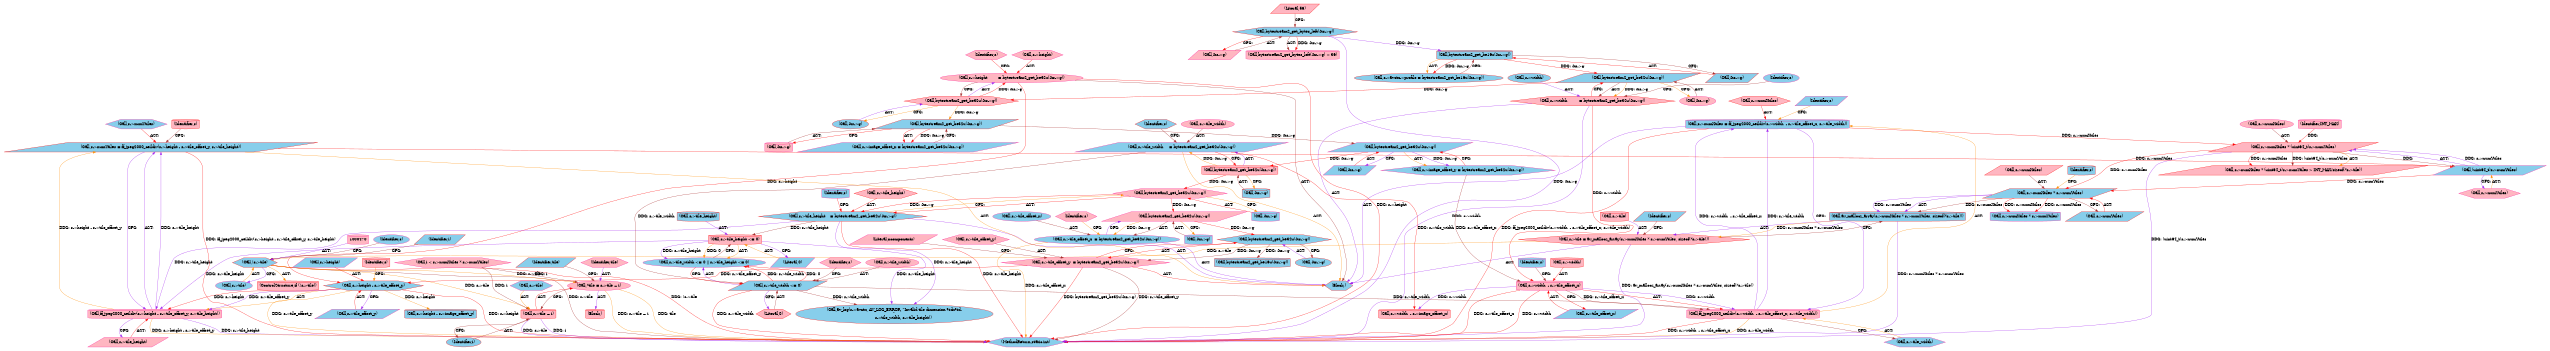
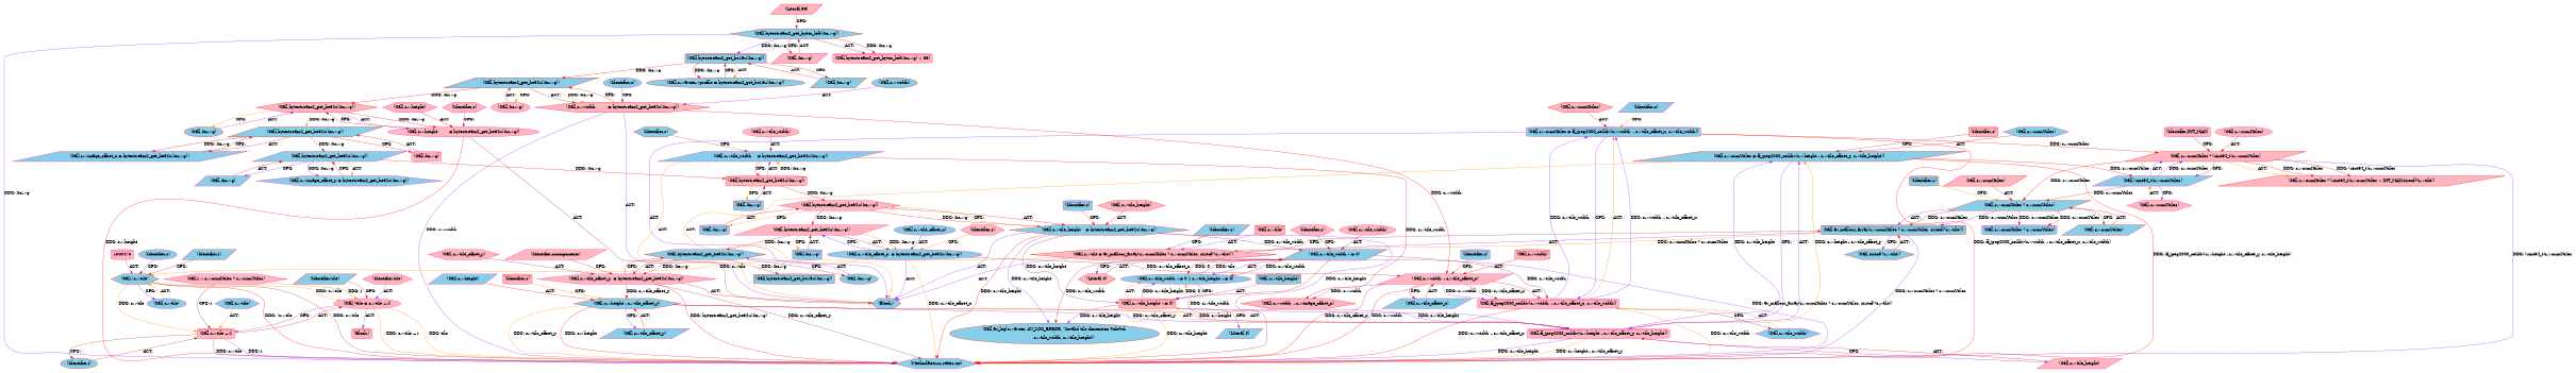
  digraph {
    node [color=deeppink fillcolor=skyblue shape=hexagon style=filled]
    edge [color=red]
    n1 [color=red label="(Call,av_mallocz_array(s->numXtiles * s->numYtiles, sizeof(*s->tile)))" shape=cylinder]
    n2 [color=red fillcolor=lightpink label="(Call,s->tile = av_mallocz_array(s->numXtiles * s->numYtiles, sizeof(*s->tile)))"]
+   n3 [color=red label="(Call,sizeof(*s->tile))"]
    n4 [label="(MethodReturn,static int)"]
    n5 [color=red label="(Block,)"]
    n6 [color=red label="(Call,!s->tile)"]
    n7 [color=red label="(Call,s->numXtiles * s->numYtiles)" shape=parallelogram]
    n8 [label="(Call,s->numXtiles * s->numYtiles)" shape=cylinder]
    n9 [color=red label="(Call,s->numYtiles)" shape=parallelogram]
    n10 [color=red fillcolor=lightpink label="(Call,s->numXtiles * (uint64_t)s->numYtiles)" shape=parallelogram]
    n11 [label="(Call,(uint64_t)s->numYtiles)" shape=parallelogram]
    n12 [color=red fillcolor=lightpink label="(Call,s->numXtiles * (uint64_t)s->numYtiles > INT_MAX/sizeof(*s->tile))" shape=parallelogram]
    n13 [fillcolor=lightpink label="(Call,s->numYtiles)"]
    n14 [label="(Call,s->numXtiles = ff_jpeg2000_ceildiv(s->width  - s->tile_offset_x, s->tile_width))" shape=cylinder]
    n15 [fillcolor=lightpink label="(Call,ff_jpeg2000_ceildiv(s->width  - s->tile_offset_x, s->tile_width))" shape=cylinder]
    n16 [label="(Call,s->tile_width)"]
-   n17 [fillcolor=lightpink label="(Call,s->width  - s->tile_offset_x)" shape=cylinder]
-   n18 [color=red fillcolor=lightpink label="(Call,s->width  - s->image_offset_x)" shape=cylinder]
+   n17 [fillcolor=lightpink label="(Call,s->width  - s->tile_offset_x)" shape=parallelogram]
+   n18 [color=red fillcolor=lightpink label="(Call,s->width  - s->image_offset_x)"]
    n19 [label="(Call,s->tile_offset_x)" shape=parallelogram]
    n20 [color=red fillcolor=lightpink label="(Call,s->width          = bytestream2_get_be32u(&s->g))"]
    n21 [color=red label="(Call,bytestream2_get_be32u(&s->g))" shape=parallelogram]
    n22 [color=red fillcolor=lightpink label="(Call,bytestream2_get_be32u(&s->g))"]
    n23 [fillcolor=lightpink label="(Call,&s->g)" shape=ellipse]
    n24 [color=red label="(Call,bytestream2_get_be32u(&s->g))" shape=parallelogram]
    n25 [fillcolor=lightpink label="(Call,s->height         = bytestream2_get_be32u(&s->g))" shape=ellipse]
    n26 [color=red label="(Call,&s->g)" shape=ellipse]
    n27 [color=red label="(Call,bytestream2_get_be16u(&s->g))" shape=cylinder]
    n28 [color=red label="(Call,s->avctx->profile = bytestream2_get_be16u(&s->g))" shape=ellipse]
    n29 [color=red label="(Call,&s->g)" shape=parallelogram]
    n30 [color=red label="(Call,bytestream2_get_bytes_left(&s->g))"]
    n31 [fillcolor=lightpink label="(Call,&s->g)" shape=parallelogram]
    n32 [fillcolor=lightpink label="(Call,bytestream2_get_bytes_left(&s->g) < 36)" shape=cylinder]
    n33 [label="(Call,s->tile_offset_x  = bytestream2_get_be32u(&s->g))" shape=ellipse]
    n34 [fillcolor=lightpink label="(Call,bytestream2_get_be32u(&s->g))" shape=parallelogram]
    n35 [color=red label="(Call,bytestream2_get_be32u(&s->g))"]
    n36 [label="(Call,&s->g)" shape=cylinder]
    n37 [fillcolor=lightpink label="(Call,s->tile_offset_y  = bytestream2_get_be32u(&s->g))"]
    n38 [color=red label="(Call,&s->g)" shape=ellipse]
    n39 [color=red label="(Call,bytestream2_get_be16u(&s->g))" shape=cylinder]
    n40 [fillcolor=lightpink label="(Call,bytestream2_get_be32u(&s->g))"]
    n41 [color=red label="(Call,s->tile_height    = bytestream2_get_be32u(&s->g))"]
    n42 [label="(Call,&s->g)" shape=cylinder]
    n43 [color=red label="(Call,av_log(s->avctx, AV_LOG_ERROR, \"Invalid tile dimension %dx%d.\n\",\n               s->tile_width, s->tile_height))" shape=ellipse]
    n44 [fillcolor=lightpink label="(Call,ff_jpeg2000_ceildiv(s->height - s->tile_offset_y, s->tile_height))" shape=cylinder]
    n45 [color=red fillcolor=lightpink label="(Call,s->tile_height <= 0)" shape=cylinder]
    n46 [color=red fillcolor=lightpink label="(Call,bytestream2_get_be32u(&s->g))" shape=cylinder]
    n47 [label="(Call,s->tile_width     = bytestream2_get_be32u(&s->g))" shape=parallelogram]
    n48 [color=red label="(Call,&s->g)" shape=cylinder]
    n49 [color=red label="(Call,s->tile_width <= 0)" shape=parallelogram]
    n50 [label="(Call,bytestream2_get_be32u(&s->g))" shape=parallelogram]
    n51 [label="(Call,&s->g)" shape=parallelogram]
    n52 [label="(Call,s->image_offset_y = bytestream2_get_be32u(&s->g))"]
    n53 [fillcolor=lightpink label="(Call,&s->g)" shape=cylinder]
    n54 [label="(Call,s->image_offset_x = bytestream2_get_be32u(&s->g))" shape=parallelogram]
    n55 [color=red label="(Call,s->height - s->tile_offset_y)"]
    n56 [color=red fillcolor=lightpink label="(Literal,0)"]
    n57 [label="(Call,s->tile_width <= 0 || s->tile_height <= 0)" shape=ellipse]
    n58 [color=red label="(Call,s->numYtiles = ff_jpeg2000_ceildiv(s->height - s->tile_offset_y, s->tile_height))" shape=parallelogram]
    n59 [fillcolor=lightpink label="(Call,s->tile_height)" shape=parallelogram]
-   n60 [color=red label="(Call,s->height - s->image_offset_y)" shape=cylinder]
    n61 [label="(Call,s->tile_offset_y)" shape=parallelogram]
    n62 [label="(Literal,0)" shape=parallelogram]
    n63 [fillcolor=lightpink label="(Call,*tile = s->tile + i)" shape=ellipse]
    n64 [color=red fillcolor=lightpink label="(Call,s->tile + i)" shape=cylinder]
    n65 [label="(Call,s->tile)" shape=ellipse]
-   n66 [color=red fillcolor=lightpink label="(ControlStructure,if (!s->tile))" shape=cylinder]
    n67 [color=red fillcolor=lightpink label="(Block,)" shape=cylinder]
    n68 [color=red label="(Identifier,i)" shape=ellipse]
    n69 [label="(Identifier,s)" shape=ellipse]
    n70 [fillcolor=lightpink label="(Identifier,s)"]
    n71 [color=red label="(Identifier,s)" shape=cylinder]
    n72 [color=red label="(Identifier,s)"]
    n73 [fillcolor=lightpink label="(Identifier,tile)"]
    n74 [fillcolor=lightpink label="(Call,i < s->numXtiles * s->numYtiles)"]
    n75 [label="(Call,s->numYtiles)"]
    n76 [fillcolor=lightpink label="(Identifier,INT_MAX)" shape=cylinder]
    n77 [color=red label="(Identifier,s)" shape=parallelogram]
    n78 [color=red fillcolor=lightpink label="(Call,s->numXtiles)" shape=parallelogram]
    n79 [color=red label="(Identifier,tile)" shape=parallelogram]
    n80 [color=red fillcolor=lightpink label="(Call,s->tile)" shape=cylinder]
    n81 [fillcolor=lightpink label="(Call,s->tile_width)" shape=ellipse]
    n82 [label="(Identifier,s)" shape=ellipse]
    n83 [label="(Identifier,s)" shape=cylinder]
    n84 [fillcolor=lightpink label="(Call,s->numXtiles)" shape=ellipse]
    n85 [label="(Call,s->height)" shape=parallelogram]
    n86 [color=red fillcolor=lightpink label="(Identifier,s)" shape=cylinder]
    n87 [color=red fillcolor=lightpink label="(Literal,56)" shape=parallelogram]
    n88 [label="(Call,s->tile_offset_x)" shape=ellipse]
    n89 [color=red label="(Identifier,i)" shape=parallelogram]
    n90 [color=red fillcolor=lightpink label="(Call,s->numXtiles)"]
    n91 [label="(Identifier,s)" shape=parallelogram]
    n92 [fillcolor=lightpink label="(Call,s->height)"]
    n93 [label="(Identifier,s)" shape=cylinder]
    n94 [fillcolor=lightpink label="(Call,s->tile_width)" shape=ellipse]
    n95 [color=red fillcolor=lightpink label="(Call,s->width)" shape=cylinder]
    n96 [color=red label="(Call,s->width)" shape=ellipse]
    n97 [fillcolor=lightpink label="(Call,s->tile_offset_y)"]
    n98 [label="(Call,s->tile)"]
    n99 [fillcolor=lightpink label="(Identifier,s)"]
-   n100 [fillcolor=lightpink label="(Literal,ncomponents)" shape=parallelogram]
+   n100 [fillcolor=lightpink label="(Identifier,ncomponents)" shape=parallelogram]
    n101 [color=red fillcolor=lightpink label="(Call,s->tile_height)"]
    n102 [color=red fillcolor=lightpink label="(Identifier,s)" shape=cylinder]
    n103 [color=red label="(Call,s->tile_height)" shape=cylinder]
    n104 [fillcolor=lightpink label="(Identifier,s)"]
    1000470 [fillcolor=lightpink shape=cylinder]
    n1 -> n2 [color=purple label="AST: "]
    n1 -> n2 [color=darkorange label="DDG: s->numXtiles * s->numYtiles"]
+   n1 -> n3 [color=purple label="CFG: "]
    n1 -> n4 [color=purple label="DDG: s->numXtiles * s->numYtiles"]
    n2 -> n1 [color=brown label="CFG: "]
    n2 -> n4 [color=purple label="DDG: av_mallocz_array(s->numXtiles * s->numYtiles, sizeof(*s->tile))"]
    n2 -> n5 [color=purple label="AST: "]
    n2 -> n6 [color=darkorange label="DDG: s->tile"]
+   n3 -> n1 [label="AST: "]
    n6 -> n4 [color=brown label="DDG: s->tile"]
    n6 -> n4 [label="DDG: !s->tile"]
    n6 -> n63 [color=darkorange label="DDG: s->tile"]
    n6 -> n64 [color=darkorange label="DDG: s->tile"]
    n6 -> n65 [color=purple label="CFG: "]
-   n6 -> n66 [color=darkorange label="AST: "]
    n7 -> n1 [color=purple label="AST: "]
    n7 -> n1 [color=brown label="DDG: s->numXtiles"]
    n7 -> n1 [color=purple label="DDG: s->numYtiles"]
    n7 -> n8 [label="DDG: s->numXtiles"]
    n7 -> n8 [label="DDG: s->numYtiles"]
    n7 -> n9 [color=brown label="CFG: "]
    n9 -> n7 [label="AST: "]
    n10 -> n4 [color=purple label="DDG: (uint64_t)s->numYtiles"]
    n10 -> n7 [label="DDG: s->numXtiles"]
-   n10 -> n11 [color=brown label="DDG: "]
+   n10 -> n11 [color=brown label="CFG: "]
    n10 -> n12 [color=darkorange label="AST: "]
    n10 -> n12 [label="DDG: s->numXtiles"]
    n10 -> n12 [color=brown label="DDG: (uint64_t)s->numYtiles"]
    n11 -> n7 [label="DDG: s->numYtiles"]
    n11 -> n10 [color=purple label="AST: "]
    n11 -> n10 [color=purple label="DDG: s->numYtiles"]
    n11 -> n13 [color=purple label="CFG: "]
    n13 -> n11 [color=darkorange label="AST: "]
    n14 -> n4 [label="DDG: ff_jpeg2000_ceildiv(s->width  - s->tile_offset_x, s->tile_width)"]
    n14 -> n5 [color=purple label="AST: "]
    n14 -> n10 [label="DDG: s->numXtiles"]
    n14 -> n15 [color=purple label="CFG: "]
    n15 -> n4 [label="DDG: s->width  - s->tile_offset_x"]
    n15 -> n4 [color=darkorange label="DDG: s->tile_width"]
    n15 -> n14 [color=darkorange label="AST: "]
    n15 -> n14 [color=purple label="DDG: s->width  - s->tile_offset_x"]
    n15 -> n14 [color=purple label="DDG: s->tile_width"]
    n15 -> n16 [color=brown label="CFG: "]
    n16 -> n15 [color=darkorange label="AST: "]
    n17 -> n4 [label="DDG: s->tile_offset_x"]
    n17 -> n4 [label="DDG: s->width"]
    n17 -> n15 [label="AST: "]
    n17 -> n15 [color=purple label="DDG: s->width"]
    n17 -> n15 [color=brown label="DDG: s->tile_offset_x"]
    n17 -> n18 [color=purple label="DDG: s->width"]
    n17 -> n19 [label="CFG: "]
    n19 -> n17 [label="AST: "]
    n20 -> n4 [color=purple label="DDG: s->width"]
    n20 -> n5 [color=purple label="AST: "]
    n20 -> n17 [label="DDG: s->width"]
    n20 -> n21 [label="CFG: "]
    n21 -> n20 [color=brown label="AST: "]
    n21 -> n20 [color=darkorange label="DDG: &s->g"]
    n21 -> n22 [label="DDG: &s->g"]
    n21 -> n23 [color=darkorange label="CFG: "]
    n22 -> n24 [color=darkorange label="DDG: &s->g"]
    n22 -> n25 [color=purple label="AST: "]
    n22 -> n25 [label="DDG: &s->g"]
    n22 -> n26 [color=darkorange label="CFG: "]
    n23 -> n21 [color=brown label="AST: "]
    n24 -> n50 [color=brown label="DDG: &s->g"]
    n24 -> n53 [label="CFG: "]
    n24 -> n54 [label="AST: "]
    n24 -> n54 [label="DDG: &s->g"]
    n25 -> n4 [label="DDG: s->height"]
    n25 -> n5 [color=brown label="AST: "]
    n25 -> n22 [color=brown label="CFG: "]
-   n25 -> n55 [label="DDG: s->height"]
    n26 -> n22 [color=purple label="AST: "]
    n27 -> n21 [label="DDG: &s->g"]
    n27 -> n28 [color=darkorange label="AST: "]
    n27 -> n28 [label="DDG: &s->g"]
    n27 -> n29 [color=brown label="CFG: "]
    n28 -> n27 [color=brown label="CFG: "]
    n29 -> n27 [label="AST: "]
    n30 -> n4 [color=purple label="DDG: &s->g"]
    n30 -> n27 [color=purple label="DDG: &s->g"]
    n30 -> n31 [label="CFG: "]
    n30 -> n32 [color=brown label="AST: "]
    n30 -> n32 [label="DDG: &s->g"]
    n31 -> n30 [color=brown label="AST: "]
    n33 -> n4 [color=darkorange label="DDG: s->tile_offset_x"]
    n33 -> n5 [color=purple label="AST: "]
-   n52 -> n17 [color=brown label="DDG: s->tile_offset_x"]
+   n33 -> n17 [color=brown label="DDG: s->tile_offset_x"]
    n33 -> n34 [color=purple label="CFG: "]
    n34 -> n33 [color=brown label="AST: "]
    n34 -> n33 [color=darkorange label="DDG: &s->g"]
    n34 -> n35 [label="DDG: &s->g"]
    n34 -> n36 [color=darkorange label="CFG: "]
    n35 -> n37 [label="AST: "]
    n35 -> n37 [color=brown label="DDG: &s->g"]
    n35 -> n38 [color=brown label="CFG: "]
    n35 -> n39 [color=brown label="DDG: &s->g"]
    n36 -> n34 [color=brown label="AST: "]
    n37 -> n4 [label="DDG: bytestream2_get_be32u(&s->g)"]
    n37 -> n4 [color=brown label="DDG: s->tile_offset_y"]
    n37 -> n5 [label="AST: "]
    n37 -> n35 [label="CFG: "]
    n37 -> n55 [label="DDG: s->tile_offset_y"]
    n38 -> n35 [color=purple label="AST: "]
    n40 -> n34 [label="DDG: &s->g"]
    n40 -> n41 [label="AST: "]
    n40 -> n41 [label="DDG: &s->g"]
    n40 -> n42 [color=darkorange label="CFG: "]
    n41 -> n4 [label="DDG: s->tile_height"]
    n41 -> n5 [color=purple label="AST: "]
    n41 -> n40 [color=darkorange label="CFG: "]
    n41 -> n43 [color=purple label="DDG: s->tile_height"]
    n41 -> n44 [color=purple label="DDG: s->tile_height"]
    n41 -> n45 [color=brown label="DDG: s->tile_height"]
    n42 -> n40 [label="AST: "]
    n44 -> n4 [color=purple label="DDG: s->tile_height"]
    n44 -> n4 [color=darkorange label="DDG: s->height - s->tile_offset_y"]
    n44 -> n58 [color=purple label="AST: "]
    n44 -> n58 [color=darkorange label="DDG: s->height - s->tile_offset_y"]
    n44 -> n58 [color=purple label="DDG: s->tile_height"]
    n44 -> n59 [color=purple label="CFG: "]
+   n45 -> n4 [color=darkorange label="DDG: s->tile_height"]
    n45 -> n43 [color=purple label="DDG: s->tile_height"]
    n45 -> n44 [color=purple label="DDG: s->tile_height"]
    n45 -> n57 [color=darkorange label="AST: "]
    n45 -> n57 [color=purple label="DDG: s->tile_height"]
    n45 -> n57 [color=darkorange label="DDG: 0"]
    n45 -> n62 [color=purple label="CFG: "]
    n46 -> n40 [label="DDG: &s->g"]
    n46 -> n47 [color=purple label="AST: "]
    n46 -> n47 [color=darkorange label="DDG: &s->g"]
    n46 -> n48 [color=darkorange label="CFG: "]
    n47 -> n5 [color=darkorange label="AST: "]
    n47 -> n18 [label="DDG: s->tile_width"]
    n47 -> n46 [label="CFG: "]
-   n47 -> n49 [color=brown label="DDG: s->tile_width"]
+   n41 -> n49 [color=brown label="DDG: s->tile_width"]
    n48 -> n46 [color=brown label="AST: "]
    n49 -> n4 [label="DDG: s->tile_width"]
    n49 -> n15 [color=brown label="DDG: s->tile_width"]
    n49 -> n43 [color=brown label="DDG: s->tile_width"]
    n49 -> n56 [color=purple label="CFG: "]
    n49 -> n57 [color=purple label="AST: "]
    n49 -> n57 [label="DDG: s->tile_width"]
    n49 -> n57 [label="DDG: 0"]
    n50 -> n46 [label="DDG: &s->g"]
    n50 -> n51 [color=purple label="CFG: "]
    n50 -> n52 [color=darkorange label="AST: "]
    n50 -> n52 [color=purple label="DDG: &s->g"]
    n51 -> n50 [label="AST: "]
    n52 -> n50 [label="CFG: "]
    n53 -> n24 [color=brown label="AST: "]
    n54 -> n24 [color=brown label="CFG: "]
    n55 -> n4 [color=darkorange label="DDG: s->tile_offset_y"]
    n55 -> n4 [label="DDG: s->height"]
    n55 -> n44 [color=darkorange label="AST: "]
    n55 -> n44 [label="DDG: s->height"]
    n55 -> n44 [color=purple label="DDG: s->tile_offset_y"]
-   n55 -> n60 [color=darkorange label="DDG: s->height"]
    n55 -> n61 [color=purple label="CFG: "]
    n56 -> n49 [color=brown label="AST: "]
    n57 -> n45 [color=brown label="CFG: "]
-   n57 -> n49 [label="CFG: "]
+   n57 -> n49 [label="DDG: tile"]
    n58 -> n4 [label="DDG: ff_jpeg2000_ceildiv(s->height - s->tile_offset_y, s->tile_height)"]
    n58 -> n5 [color=darkorange label="AST: "]
    n58 -> n11 [label="DDG: s->numYtiles"]
    n58 -> n44 [color=purple label="CFG: "]
    n59 -> n44 [label="AST: "]
    n61 -> n55 [label="AST: "]
    n62 -> n45 [color=darkorange label="AST: "]
    n63 -> n4 [color=darkorange label="DDG: s->tile + i"]
    n63 -> n4 [color=darkorange label="DDG: tile"]
-   n63 -> n64 [color=brown label="CFG: "]
+   n63 -> n64 [color=purple label="CFG: "]
    n63 -> n67 [color=purple label="AST: "]
    n64 -> n4 [color=purple label="DDG: s->tile"]
    n64 -> n4 [color=purple label="DDG: i"]
    n64 -> n63 [label="AST: "]
    n64 -> n68 [color=brown label="CFG: "]
    n65 -> n6 [color=darkorange label="AST: "]
    n68 -> n64 [color=brown label="AST: "]
    n69 -> n6 [color=brown label="CFG: "]
    n70 -> n49 [color=brown label="CFG: "]
    n71 -> n7 [color=darkorange label="CFG: "]
    n72 -> n47 [color=brown label="CFG: "]
    n73 -> n63 [color=purple label="AST: "]
-   n74 -> n63 [color=brown label="DDG: i"]
-   n74 -> n64 [color=brown label="DDG: i"]
+   n74 -> n63 [color=darkorange label="DDG: i"]
+   n74 -> n64 [color=brown label="CFG: i"]
    n75 -> n58 [label="AST: "]
-   n76 -> n10 [label="DDG: "]
+   n76 -> n10 [label="CFG: "]
    n77 -> n2 [color=brown label="CFG: "]
    n78 -> n7 [color=brown label="AST: "]
    n79 -> n63 [color=brown label="CFG: "]
    n80 -> n2 [color=purple label="AST: "]
    n81 -> n47 [color=brown label="AST: "]
    n82 -> n20 [color=brown label="CFG: "]
    n83 -> n41 [label="CFG: "]
    n84 -> n10 [color=brown label="AST: "]
    n85 -> n55 [label="AST: "]
    n86 -> n55 [color=darkorange label="CFG: "]
    n87 -> n30 [color=brown label="CFG: "]
    n88 -> n33 [color=brown label="AST: "]
    n89 -> n6 [color=brown label="CFG: "]
    n90 -> n14 [label="AST: "]
    n91 -> n14 [color=darkorange label="CFG: "]
    n92 -> n25 [label="AST: "]
    n93 -> n17 [color=brown label="CFG: "]
    n94 -> n49 [color=brown label="AST: "]
    n95 -> n17 [label="AST: "]
    n96 -> n20 [color=purple label="AST: "]
    n97 -> n37 [color=brown label="AST: "]
    n98 -> n64 [color=darkorange label="AST: "]
    n99 -> n25 [label="CFG: "]
    n100 -> n37 [color=brown label="CFG: "]
    n101 -> n41 [label="AST: "]
    n102 -> n58 [color=brown label="CFG: "]
    n103 -> n45 [color=purple label="AST: "]
    n104 -> n33 [color=darkorange label="CFG: "]
    1000470 -> n6 [color=purple label="AST: "]
  }
